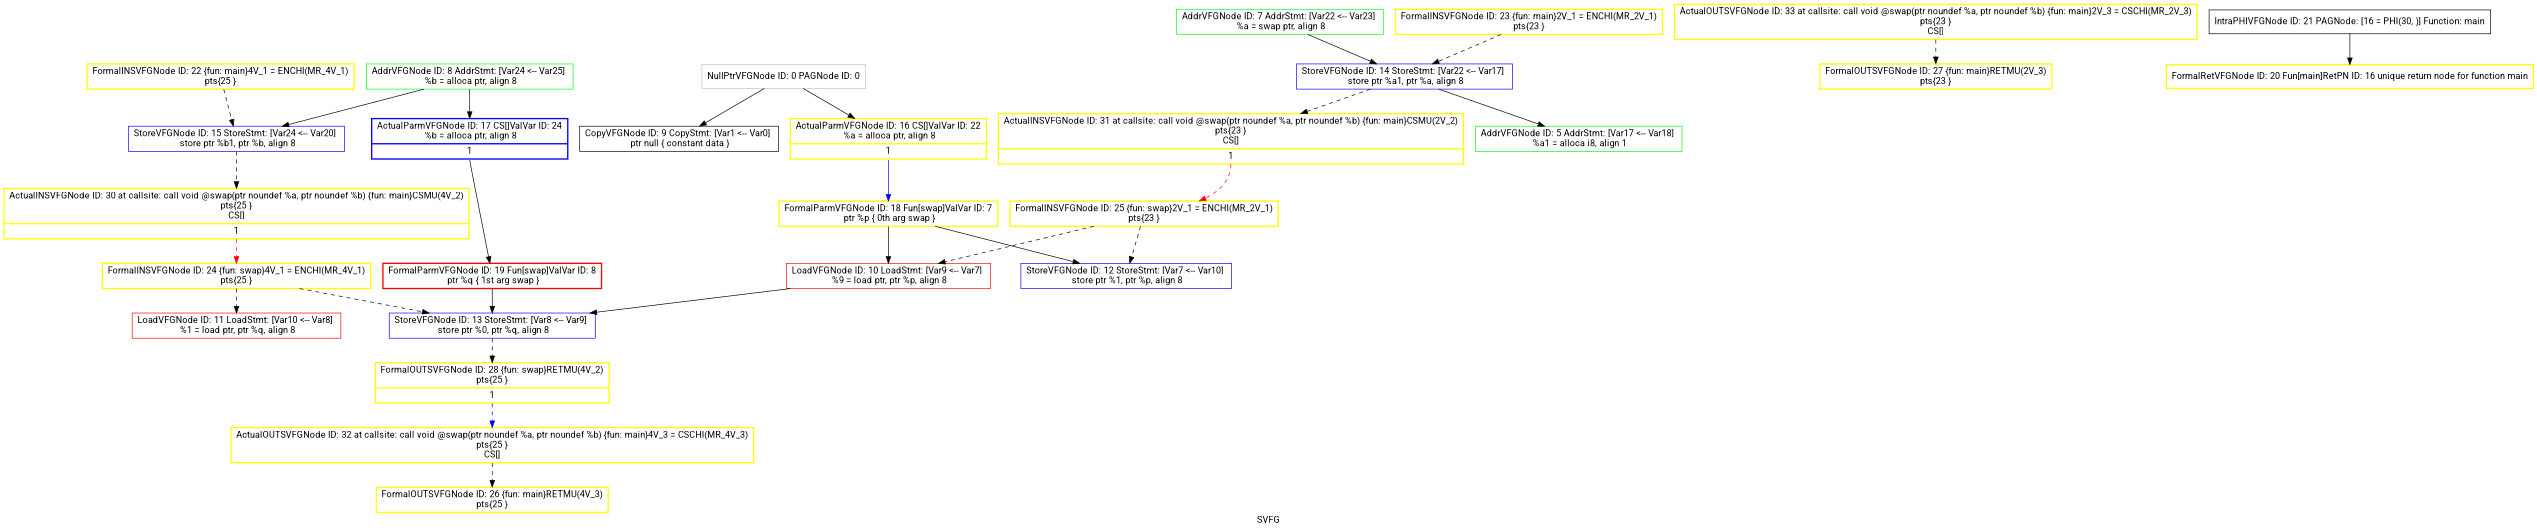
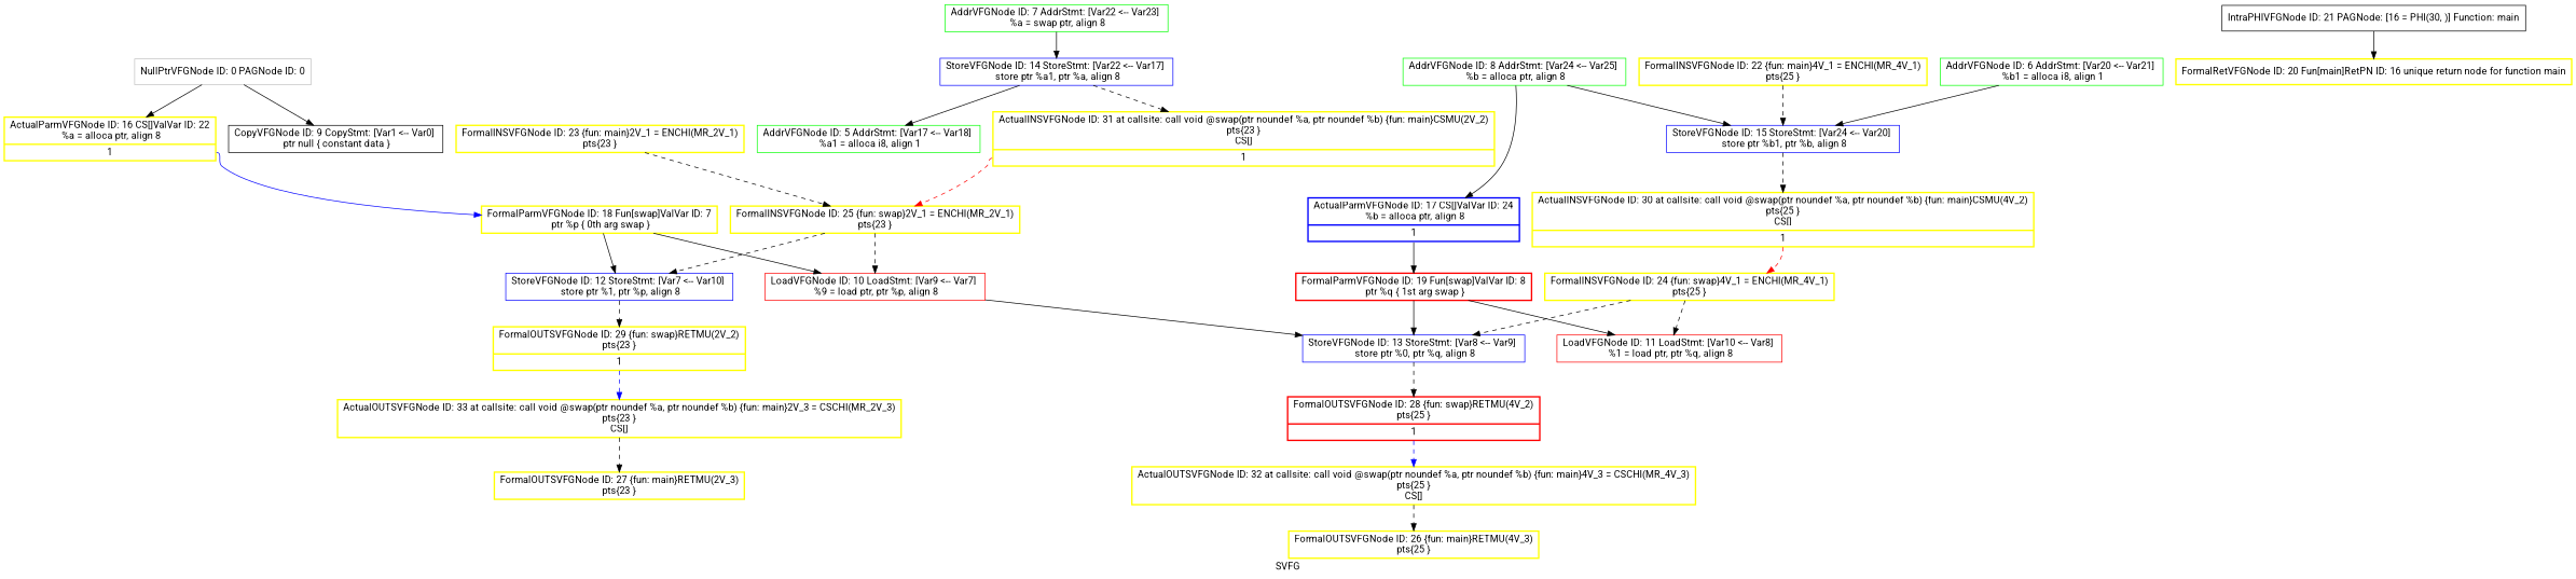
  digraph {
    fontname=Roboto
    label=SVFG
    node [color=yellow fontname=Roboto shape=record penwidth=2]
    edge [fontname=Roboto style=dashed]
    n1 [color=grey label="{NullPtrVFGNode ID: 0 PAGNode ID: 0\n}" penwidth=""]
    n2 [color=black label="{CopyVFGNode ID: 9 CopyStmt: [Var1 \<-- Var0]  \n ptr null \{ constant data \}}" penwidth=""]
    n3 [label="{ActualParmVFGNode ID: 16 CS[]ValVar ID: 22\n   %a = alloca ptr, align 8 |{<s0>1}}"]
    n4 [color=green label="{AddrVFGNode ID: 5 AddrStmt: [Var17 \<-- Var18]  \n   %a1 = alloca i8, align 1 }" penwidth=""]
    n5 [color=blue label="{StoreVFGNode ID: 14 StoreStmt: [Var22 \<-- Var17]  \n   store ptr %a1, ptr %a, align 8 }" penwidth=""]
    n6 [label="{ActualINSVFGNode ID: 31 at callsite:    call void @swap(ptr noundef %a, ptr noundef %b)  \{fun: main\}CSMU(2V_2)\npts\{23 \}\nCS[]|{<s0>1}}"]
    n7 [label="{FormalINSVFGNode ID: 25 \{fun: swap\}2V_1 = ENCHI(MR_2V_1)\npts\{23 \}\n}"]
+   n8 [color=green label="{AddrVFGNode ID: 6 AddrStmt: [Var20 \<-- Var21]  \n   %b1 = alloca i8, align 1 }" penwidth=""]
    n9 [color=blue label="{StoreVFGNode ID: 15 StoreStmt: [Var24 \<-- Var20]  \n   store ptr %b1, ptr %b, align 8 }" penwidth=""]
    n10 [label="{ActualINSVFGNode ID: 30 at callsite:    call void @swap(ptr noundef %a, ptr noundef %b)  \{fun: main\}CSMU(4V_2)\npts\{25 \}\nCS[]|{<s0>1}}"]
    n11 [label="{FormalINSVFGNode ID: 24 \{fun: swap\}4V_1 = ENCHI(MR_4V_1)\npts\{25 \}\n}"]
    n12 [color=green label="{AddrVFGNode ID: 7 AddrStmt: [Var22 \<-- Var23]  \n   %a = swap ptr, align 8 }" penwidth=""]
    n13 [label="{FormalParmVFGNode ID: 18 Fun[swap]ValVar ID: 7\n ptr %p \{ 0th arg swap  \}}"]
    n14 [color=red label="{LoadVFGNode ID: 10 LoadStmt: [Var9 \<-- Var7]  \n   %9 = load ptr, ptr %p, align 8 }" penwidth=""]
    n15 [color=blue label="{StoreVFGNode ID: 12 StoreStmt: [Var7 \<-- Var10]  \n   store ptr %1, ptr %p, align 8 }" penwidth=""]
    n16 [color=green label="{AddrVFGNode ID: 8 AddrStmt: [Var24 \<-- Var25]  \n   %b = alloca ptr, align 8 }" penwidth=""]
    n17 [color=blue label="{ActualParmVFGNode ID: 17 CS[]ValVar ID: 24\n   %b = alloca ptr, align 8 |{<s0>1}}"]
    n18 [color=red label="{FormalParmVFGNode ID: 19 Fun[swap]ValVar ID: 8\n ptr %q \{ 1st arg swap  \}}"]
    n19 [color=blue label="{StoreVFGNode ID: 13 StoreStmt: [Var8 \<-- Var9]  \n   store ptr %0, ptr %q, align 8 }" penwidth=""]
    n20 [color=red label="{LoadVFGNode ID: 11 LoadStmt: [Var10 \<-- Var8]  \n   %1 = load ptr, ptr %q, align 8 }" penwidth=""]
-   n21 [label="{FormalOUTSVFGNode ID: 28 \{fun: swap\}RETMU(4V_2)\npts\{25 \}\n|{<s0>1}}"]
+   n21 [color=red label="{FormalOUTSVFGNode ID: 28 \{fun: swap\}RETMU(4V_2)\npts\{25 \}\n|{<s0>1}}"]
    n22 [label="{ActualOUTSVFGNode ID: 32 at callsite:    call void @swap(ptr noundef %a, ptr noundef %b)  \{fun: main\}4V_3 = CSCHI(MR_4V_3)\npts\{25 \}\nCS[]}"]
+   n23 [label="{FormalOUTSVFGNode ID: 29 \{fun: swap\}RETMU(2V_2)\npts\{23 \}\n|{<s0>1}}"]
    n24 [label="{ActualOUTSVFGNode ID: 33 at callsite:    call void @swap(ptr noundef %a, ptr noundef %b)  \{fun: main\}2V_3 = CSCHI(MR_2V_3)\npts\{23 \}\nCS[]}"]
    n25 [label="{FormalOUTSVFGNode ID: 27 \{fun: main\}RETMU(2V_3)\npts\{23 \}\n}"]
    n26 [label="{FormalOUTSVFGNode ID: 26 \{fun: main\}RETMU(4V_3)\npts\{25 \}\n}"]
    n27 [label="{FormalRetVFGNode ID: 20 Fun[main]RetPN ID: 16 unique return node for function main}"]
    n28 [color=black label="{IntraPHIVFGNode ID: 21 PAGNode: [16 = PHI(30, )]   Function: main }" penwidth=""]
    n29 [label="{FormalINSVFGNode ID: 22 \{fun: main\}4V_1 = ENCHI(MR_4V_1)\npts\{25 \}\n}"]
    n30 [label="{FormalINSVFGNode ID: 23 \{fun: main\}2V_1 = ENCHI(MR_2V_1)\npts\{23 \}\n}"]
    n1 -> n2 [style=solid]
    n1 -> n3 [style=solid]
    n3 -> n13 [color=blue style=solid tailport=s0]
    n5 -> n4 [style=solid]
    n5 -> n6
    n6 -> n7 [color=red tailport=s0]
    n7 -> n14
    n7 -> n15
+   n8 -> n9 [style=solid]
    n9 -> n10
    n10 -> n11 [color=red tailport=s0]
    n11 -> n19
    n11 -> n20
    n12 -> n5 [style=solid]
    n13 -> n14 [style=solid]
    n13 -> n15 [style=solid]
    n14 -> n19 [style=solid]
+   n15 -> n23
    n16 -> n9 [style=solid]
    n16 -> n17 [style=solid]
    n17 -> n18 [color=black style=solid tailport=s0]
    n18 -> n19 [style=solid]
+   n18 -> n20 [style=solid]
    n19 -> n21
    n21 -> n22 [color=blue tailport=s0]
    n22 -> n26
+   n23 -> n24 [color=blue tailport=s0]
    n24 -> n25
    n28 -> n27 [style=solid]
    n29 -> n9
-   n30 -> n5
+   n30 -> n7
  }
